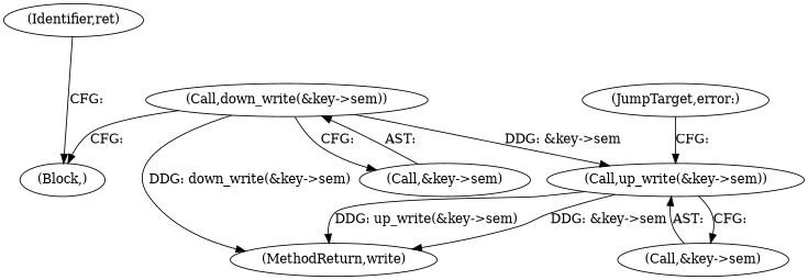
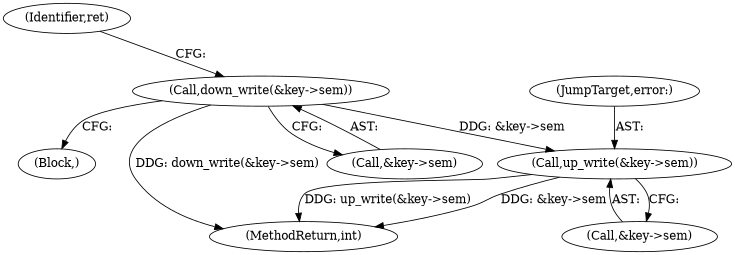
  digraph {
    n1 [label="(Call,up_write(&key->sem))"]
-   n2 [label="(MethodReturn,write)"]
+   n2 [label="(MethodReturn,int)"]
    n3 [label="(Call,&key->sem)"]
    n4 [label="(Block,)"]
    n5 [label="(Call,down_write(&key->sem))"]
    n6 [label="(Call,&key->sem)"]
    n7 [label="(Identifier,ret)"]
    n8 [label="(JumpTarget,error:)"]
    n1 -> n2 [label="DDG: up_write(&key->sem)"]
    n1 -> n2 [label="DDG: &key->sem"]
    n1 -> n3 [label="CFG: "]
    n3 -> n1 [label="AST: "]
    n5 -> n1 [label="DDG: &key->sem"]
    n5 -> n2 [label="DDG: down_write(&key->sem)"]
    n5 -> n4 [label="CFG: "]
    n5 -> n6 [label="CFG: "]
    n6 -> n5 [label="AST: "]
-   n7 -> n4 [label="CFG: "]
-   n8 -> n1 [label="CFG: "]
+   n7 -> n5 [label="CFG: "]
+   n8 -> n1 [label="AST: "]
  }
